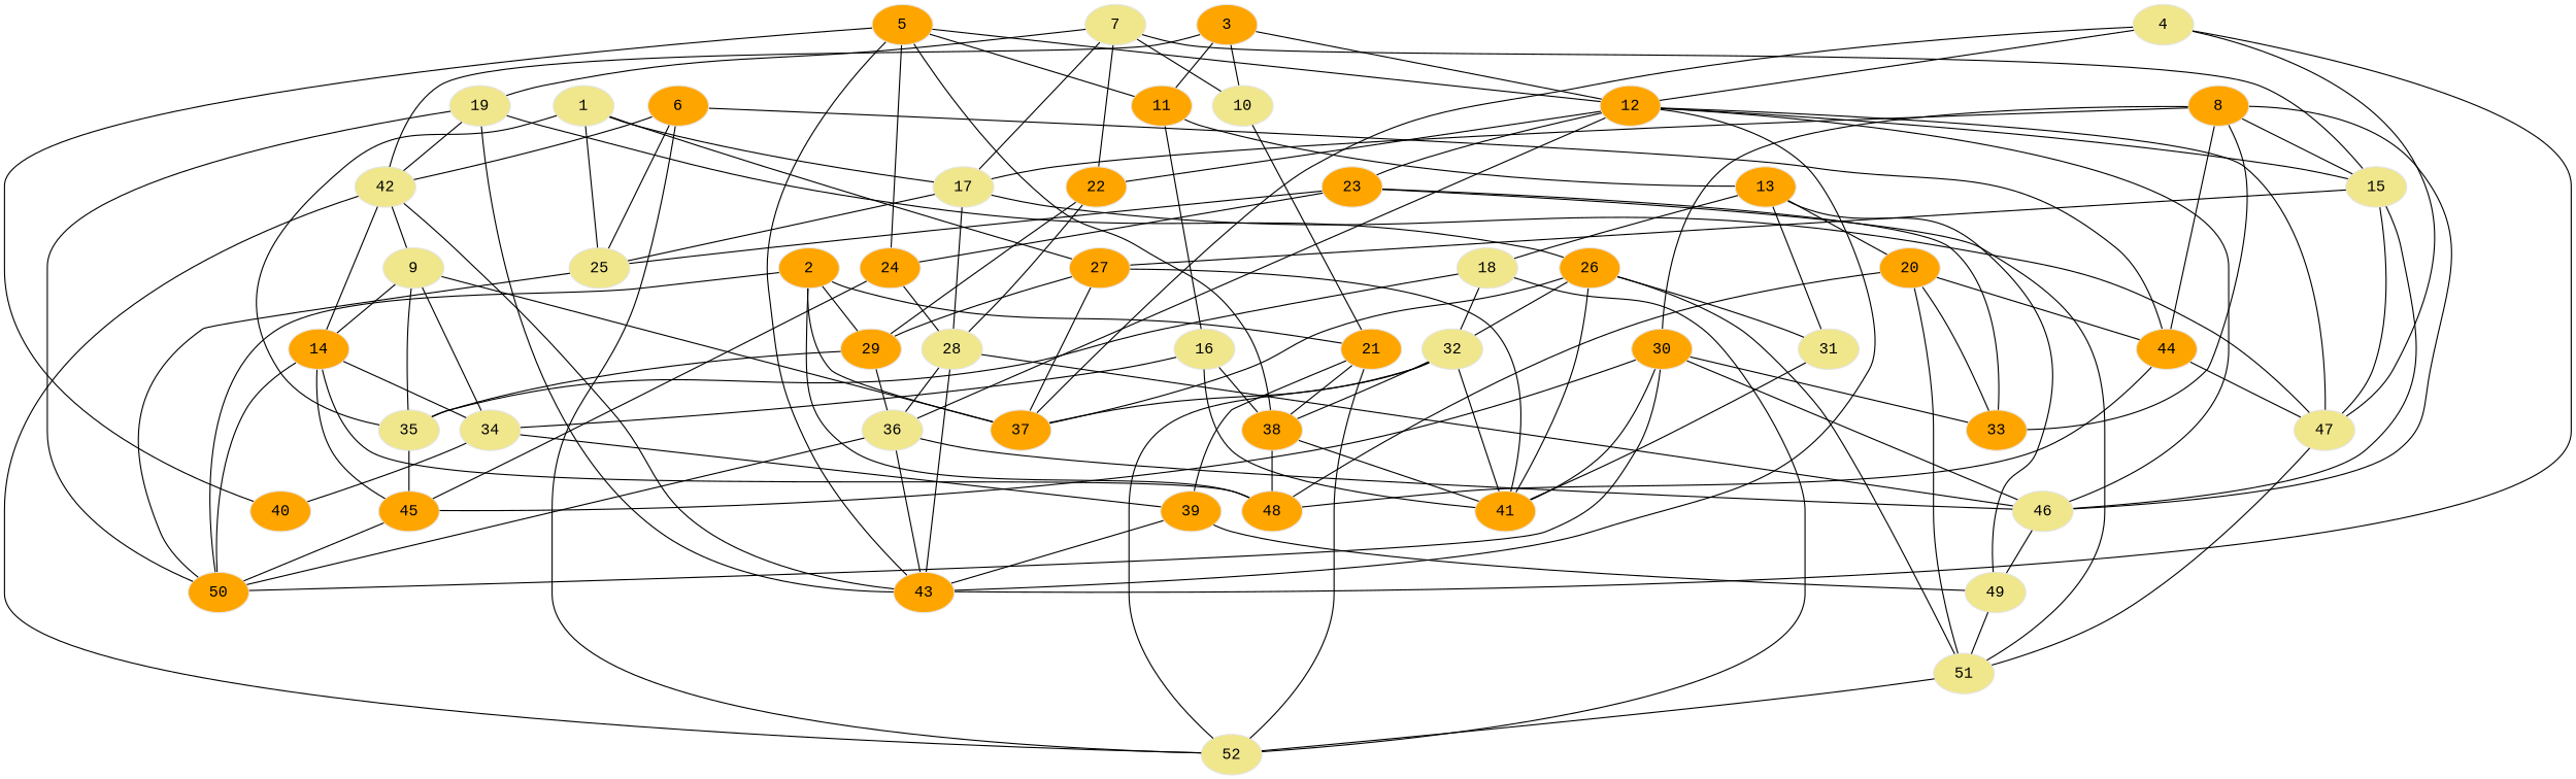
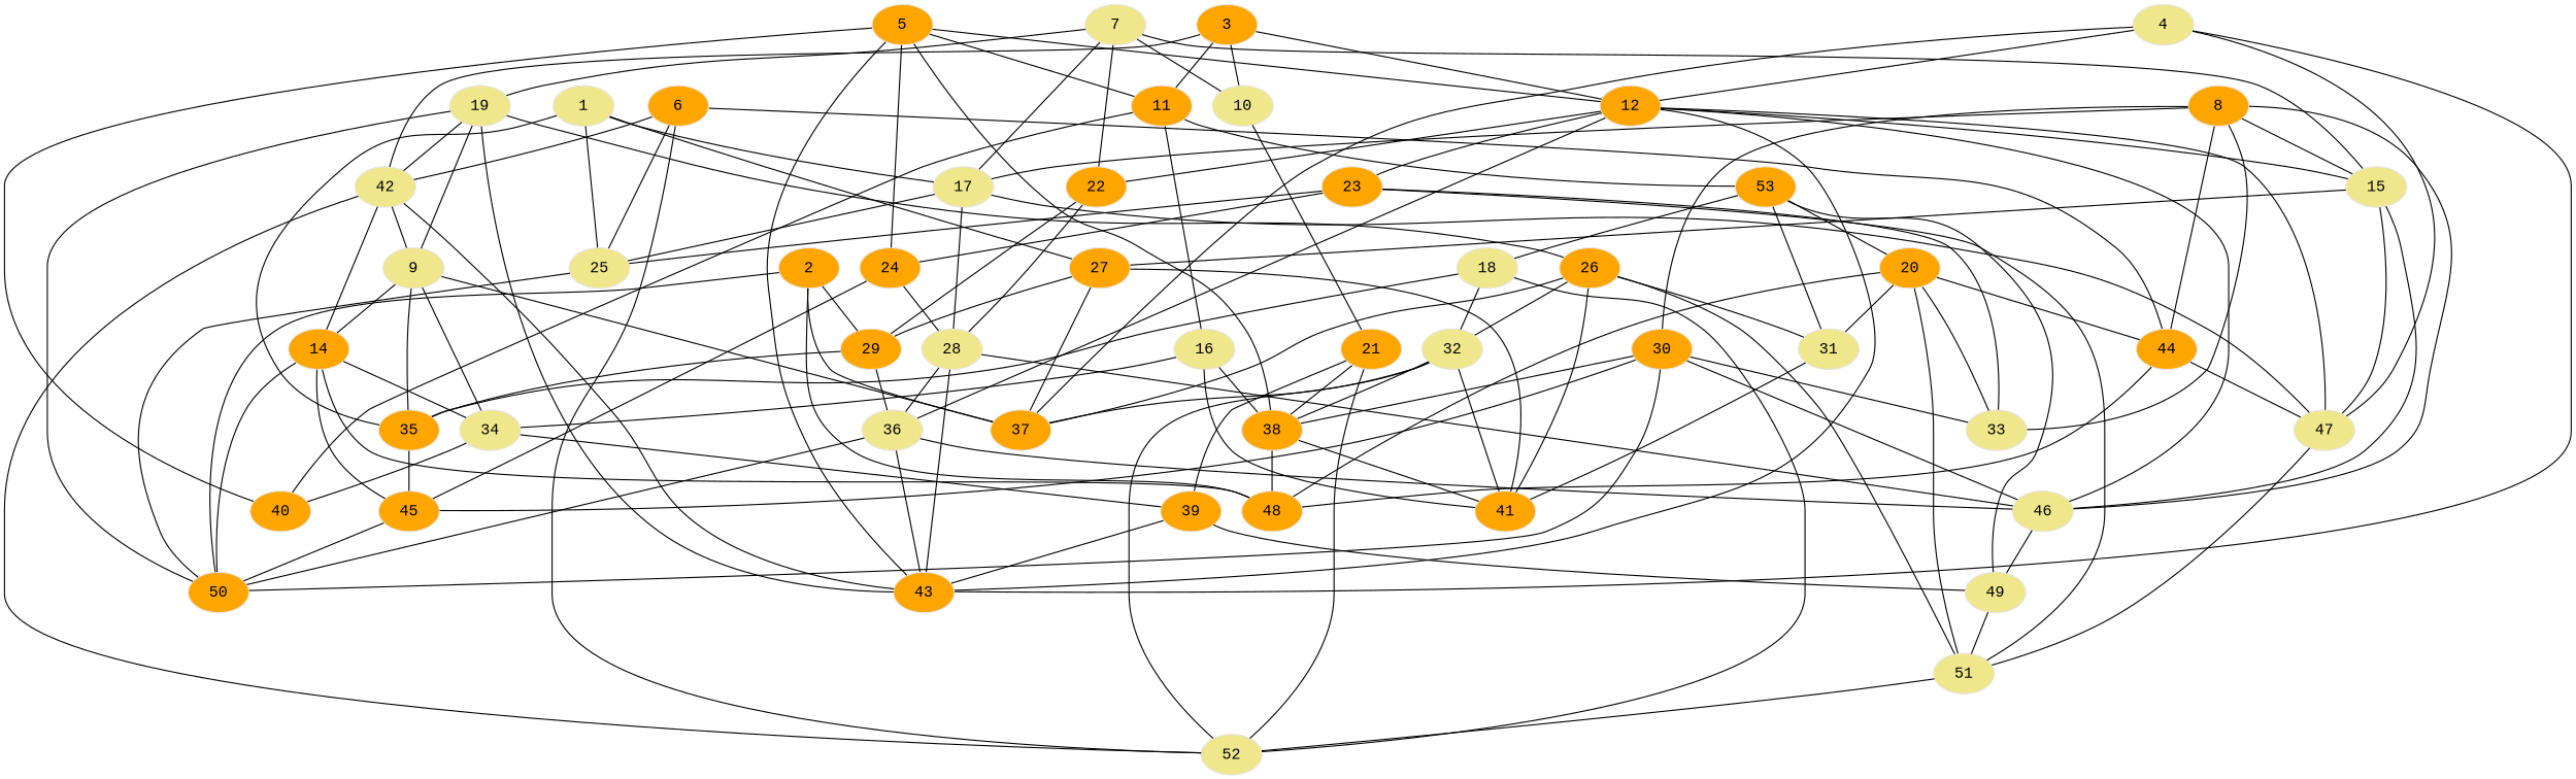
  graph {
    fontname="Liberation Mono"
    node [color=gray90 fillcolor=orange fontname="Liberation Mono" style=filled]
    edge [fontname="Liberation Mono" weight=1.0]
    1 [fillcolor=khaki]
    17 [fillcolor=khaki]
    25 [fillcolor=khaki]
    27
-   35 [fillcolor=khaki]
+   35
    47 [fillcolor=khaki]
    28 [fillcolor=khaki]
    50
    29
    37
    41
    45
    2
    21
    48
    38
    52 [fillcolor=khaki]
    39
    36 [fillcolor=khaki]
    10 [fillcolor=khaki]
    3
    11
    12
    42 [fillcolor=khaki]
    40
-   13
+   13 [label=53]
    16 [fillcolor=khaki]
    43
    15 [fillcolor=khaki]
    22
    46 [fillcolor=khaki]
    23
    9 [fillcolor=khaki]
    4 [fillcolor=khaki]
    51 [fillcolor=khaki]
    5
    24
    6
    44
    14
    19 [fillcolor=khaki]
    34 [fillcolor=khaki]
    7 [fillcolor=khaki]
    26
    8
    30
-   33
+   33 [fillcolor=khaki]
    49 [fillcolor=khaki]
    18 [fillcolor=khaki]
    20
    31 [fillcolor=khaki]
    32 [fillcolor=khaki]
    1 -- 17
    1 -- 25
    1 -- 27
    1 -- 35
    17 -- 25
    17 -- 47
    17 -- 28
    25 -- 50
    27 -- 29
    27 -- 37
    27 -- 41
    35 -- 45
    47 -- 51
    28 -- 36
    28 -- 43
    28 -- 46
    29 -- 35 [weight=2.0]
    29 -- 36
    45 -- 50
    2 -- 50
    2 -- 29
    2 -- 37
-   2 -- 21
    2 -- 48 [weight=2.0]
    21 -- 38
    21 -- 52
    21 -- 39
    38 -- 41
    38 -- 48
    39 -- 43
    39 -- 49
    36 -- 50
    36 -- 43
    36 -- 46
    10 -- 21 [weight=2.0]
    3 -- 10
    3 -- 11
    3 -- 12
    3 -- 42
+   11 -- 40
    11 -- 13 [weight=2.0]
    11 -- 16
    12 -- 47
    12 -- 36
    12 -- 43
    12 -- 15
    12 -- 22
    12 -- 46
    12 -- 23
    42 -- 52
    42 -- 43
    42 -- 9
    13 -- 49
    13 -- 18
    13 -- 20
    13 -- 31
    16 -- 41
    16 -- 38
    16 -- 34 [weight=2.0]
    15 -- 27
    15 -- 47
    15 -- 46
    22 -- 28
    22 -- 29
    46 -- 49
    23 -- 25 [weight=2.0]
    23 -- 51
    23 -- 24
    23 -- 33
    9 -- 35
    9 -- 37
    9 -- 14
+   9 -- 19
    9 -- 34
    4 -- 47
    4 -- 37
    4 -- 12
    4 -- 43
    51 -- 52
    5 -- 38
    5 -- 11
    5 -- 12
    5 -- 40
    5 -- 43
    5 -- 24
    24 -- 28
    24 -- 45
    6 -- 25
    6 -- 52
    6 -- 42
    6 -- 44
    44 -- 47
    44 -- 48
    14 -- 50
    14 -- 45
    14 -- 48
    14 -- 42
    14 -- 34
    19 -- 50
    19 -- 42
    19 -- 43
    19 -- 26
    34 -- 39
    34 -- 40
    7 -- 17
    7 -- 10 [weight=2.0]
    7 -- 15
    7 -- 22
    7 -- 19
    26 -- 37
    26 -- 41
    26 -- 51
    26 -- 31
    26 -- 32
    8 -- 17
    8 -- 15
    8 -- 46
    8 -- 44
    8 -- 30
    8 -- 33
    30 -- 50
    30 -- 45
-   30 -- 41
+   30 -- 38
    30 -- 46
    30 -- 33
    49 -- 51
    18 -- 35
    18 -- 52
    18 -- 32
    20 -- 48
    20 -- 51
    20 -- 44
    20 -- 33
+   20 -- 31
    31 -- 41
    32 -- 37
    32 -- 41
    32 -- 38
    32 -- 52
  }
